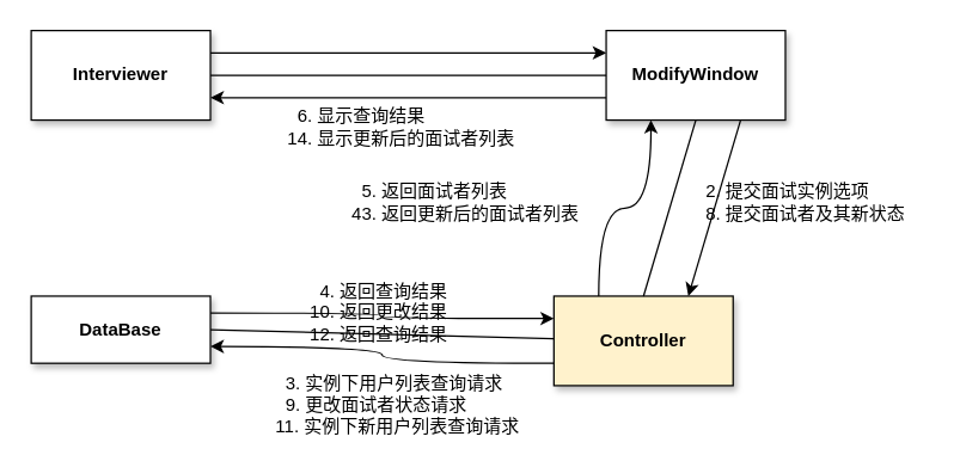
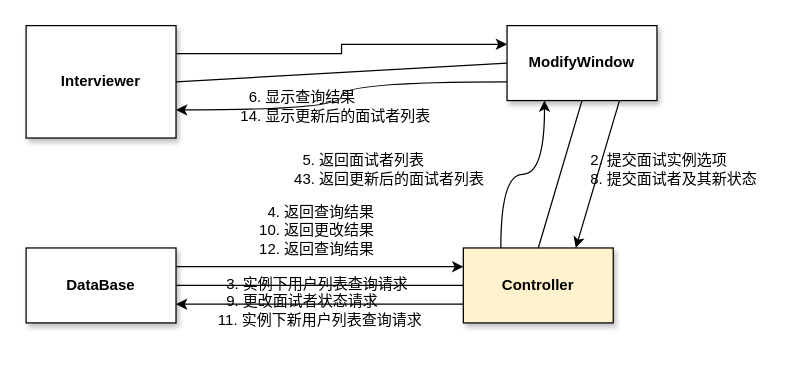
  <mxCell id="0" />
  <mxCell id="1" parent="0" />
  <mxCell id="2" style="edgeStyle=orthogonalEdgeStyle;rounded=0;orthogonalLoop=1;jettySize=auto;html=1;exitX=1;exitY=0.25;exitDx=0;exitDy=0;entryX=0;entryY=0.25;entryDx=0;entryDy=0;" edge="1" parent="1" source="3" target="5"><mxGeometry relative="1" as="geometry" /></mxCell>
- <mxCell id="3" value="&lt;b&gt;Interviewer&lt;/b&gt;" style="rounded=0;whiteSpace=wrap;html=1;shadow=1;" vertex="1" parent="1"><mxGeometry x="20" y="20" width="120" height="60" as="geometry" /></mxCell>
+ <mxCell id="3" value="&lt;b&gt;Interviewer&lt;/b&gt;" style="rounded=0;whiteSpace=wrap;html=1;shadow=1;" vertex="1" parent="1"><mxGeometry x="20" y="20" width="120" height="90" as="geometry" /></mxCell>
  <mxCell id="4" style="edgeStyle=orthogonalEdgeStyle;curved=1;rounded=0;orthogonalLoop=1;jettySize=auto;html=1;exitX=0;exitY=0.75;exitDx=0;exitDy=0;entryX=1;entryY=0.75;entryDx=0;entryDy=0;" edge="1" parent="1" source="5" target="3"><mxGeometry relative="1" as="geometry" /></mxCell>
  <mxCell id="5" value="&lt;b&gt;ModifyWindow&lt;/b&gt;" style="rounded=0;whiteSpace=wrap;html=1;shadow=1;" vertex="1" parent="1"><mxGeometry x="405" y="20" width="120" height="60" as="geometry" /></mxCell>
  <mxCell id="6" style="edgeStyle=orthogonalEdgeStyle;curved=1;rounded=0;orthogonalLoop=1;jettySize=auto;html=1;exitX=0;exitY=0.75;exitDx=0;exitDy=0;entryX=1;entryY=0.75;entryDx=0;entryDy=0;" edge="1" parent="1" source="8" target="10"><mxGeometry relative="1" as="geometry" /></mxCell>
  <mxCell id="7" style="edgeStyle=orthogonalEdgeStyle;curved=1;rounded=0;orthogonalLoop=1;jettySize=auto;html=1;exitX=0.25;exitY=0;exitDx=0;exitDy=0;entryX=0.25;entryY=1;entryDx=0;entryDy=0;" edge="1" parent="1" source="8" target="5"><mxGeometry relative="1" as="geometry" /></mxCell>
  <mxCell id="8" value="&lt;b&gt;Controller&lt;/b&gt;" style="rounded=0;whiteSpace=wrap;html=1;shadow=1;fillColor=#fff2cc;" vertex="1" parent="1"><mxGeometry x="370" y="198" width="120" height="60" as="geometry" /></mxCell>
  <mxCell id="9" style="edgeStyle=orthogonalEdgeStyle;curved=1;rounded=0;orthogonalLoop=1;jettySize=auto;html=1;exitX=1;exitY=0.25;exitDx=0;exitDy=0;entryX=0;entryY=0.25;entryDx=0;entryDy=0;" edge="1" parent="1" source="10" target="8"><mxGeometry relative="1" as="geometry" /></mxCell>
- <mxCell id="10" value="&lt;b&gt;DataBase&lt;/b&gt;" style="rounded=0;whiteSpace=wrap;html=1;shadow=1;" vertex="1" parent="1"><mxGeometry x="20" y="198" width="120" height="45" as="geometry" /></mxCell>
+ <mxCell id="10" value="&lt;b&gt;DataBase&lt;/b&gt;" style="rounded=0;whiteSpace=wrap;html=1;shadow=1;" vertex="1" parent="1"><mxGeometry x="20" y="198" width="120" height="60" as="geometry" /></mxCell>
  <mxCell id="11" value="" style="endArrow=none;html=1;rounded=0;exitX=1;exitY=0.5;exitDx=0;exitDy=0;entryX=0;entryY=0.5;entryDx=0;entryDy=0;" edge="1" parent="1" source="3" target="5"><mxGeometry width="50" height="50" relative="1" as="geometry"><mxPoint x="160" y="170" as="sourcePoint" /><mxPoint x="210" y="120" as="targetPoint" /></mxGeometry></mxCell>
  <mxCell id="12" value="" style="endArrow=none;html=1;rounded=0;exitX=1;exitY=0.5;exitDx=0;exitDy=0;" edge="1" parent="1" source="10" target="8"><mxGeometry width="50" height="50" relative="1" as="geometry"><mxPoint x="170" y="240" as="sourcePoint" /><mxPoint x="220" y="190" as="targetPoint" /></mxGeometry></mxCell>
  <mxCell id="13" value="" style="endArrow=none;html=1;rounded=0;exitX=0.5;exitY=0;exitDx=0;exitDy=0;entryX=0.5;entryY=1;entryDx=0;entryDy=0;" edge="1" parent="1" source="8" target="5"><mxGeometry width="50" height="50" relative="1" as="geometry"><mxPoint x="560" y="220" as="sourcePoint" /><mxPoint x="610" y="170" as="targetPoint" /></mxGeometry></mxCell>
  <mxCell id="14" value="" style="endArrow=classic;html=1;rounded=0;exitX=0.75;exitY=1;exitDx=0;exitDy=0;entryX=0.75;entryY=0;entryDx=0;entryDy=0;" edge="1" parent="1" source="5" target="8"><mxGeometry width="50" height="50" relative="1" as="geometry"><mxPoint x="340" y="230" as="sourcePoint" /><mxPoint x="390" y="180" as="targetPoint" /></mxGeometry></mxCell>
  <mxCell id="15" value="&lt;div&gt;2. 提交面试实例选项&lt;/div&gt;&lt;div&gt;8. 提交面试者及其新状态&lt;br&gt;&lt;/div&gt;" style="text;html=1;strokeColor=none;fillColor=none;align=left;verticalAlign=middle;whiteSpace=wrap;rounded=0;" vertex="1" parent="1"><mxGeometry x="470" y="120" width="150" height="30" as="geometry" /></mxCell>
- <mxCell id="16" value="&lt;div&gt;&amp;nbsp; 3. 实例下用户列表查询请求&lt;br&gt;&lt;/div&gt;&lt;div&gt;&amp;nbsp; 9. 更改面试者状态请求&lt;/div&gt;&lt;div&gt;11. 实例下新用户列表查询请求&lt;br&gt;&lt;/div&gt;" style="text;html=1;strokeColor=none;fillColor=none;align=left;verticalAlign=middle;whiteSpace=wrap;rounded=0;" vertex="1" parent="1"><mxGeometry x="182" y="255" width="178" height="32" as="geometry" /></mxCell>
- <mxCell id="17" value="&lt;div&gt;&amp;nbsp; 4. 返回查询结果&lt;/div&gt;&lt;div&gt;10. 返回更改结果&lt;/div&gt;&lt;div&gt;12. 返回查询结果&lt;br&gt;&lt;/div&gt;" style="text;html=1;strokeColor=none;fillColor=none;align=left;verticalAlign=middle;whiteSpace=wrap;rounded=0;" vertex="1" parent="1"><mxGeometry x="205" y="199" width="110" height="19" as="geometry" /></mxCell>
+ <mxCell id="16" value="&lt;div&gt;&amp;nbsp; 3. 实例下用户列表查询请求&lt;br&gt;&lt;/div&gt;&lt;div&gt;&amp;nbsp; 9. 更改面试者状态请求&lt;/div&gt;&lt;div&gt;11. 实例下新用户列表查询请求&lt;br&gt;&lt;/div&gt;" style="text;html=1;strokeColor=none;fillColor=none;align=left;verticalAlign=middle;whiteSpace=wrap;rounded=0;" vertex="1" parent="1"><mxGeometry x="172" y="225" width="178" height="32" as="geometry" /></mxCell>
+ <mxCell id="17" value="&lt;div&gt;&amp;nbsp; 4. 返回查询结果&lt;/div&gt;&lt;div&gt;10. 返回更改结果&lt;/div&gt;&lt;div&gt;12. 返回查询结果&lt;br&gt;&lt;/div&gt;" style="text;html=1;strokeColor=none;fillColor=none;align=left;verticalAlign=middle;whiteSpace=wrap;rounded=0;" vertex="1" parent="1"><mxGeometry x="205" y="174" width="110" height="19" as="geometry" /></mxCell>
  <mxCell id="18" value="&lt;div&gt;&amp;nbsp; 6. 显示查询结果&lt;/div&gt;&lt;div&gt;14. 显示更新后的面试者列表&lt;br&gt;&lt;/div&gt;" style="text;html=1;strokeColor=none;fillColor=none;align=left;verticalAlign=middle;whiteSpace=wrap;rounded=0;" vertex="1" parent="1"><mxGeometry x="190" y="70" width="160" height="30" as="geometry" /></mxCell>
  <mxCell id="19" value="&lt;div&gt;&amp;nbsp; 5. 返回面试者列表&lt;/div&gt;&lt;div&gt;43. 返回更新后的面试者列表&lt;br&gt;&lt;/div&gt;" style="text;html=1;strokeColor=none;fillColor=none;align=left;verticalAlign=middle;whiteSpace=wrap;rounded=0;" vertex="1" parent="1"><mxGeometry x="233" y="120" width="160" height="30" as="geometry" /></mxCell>
